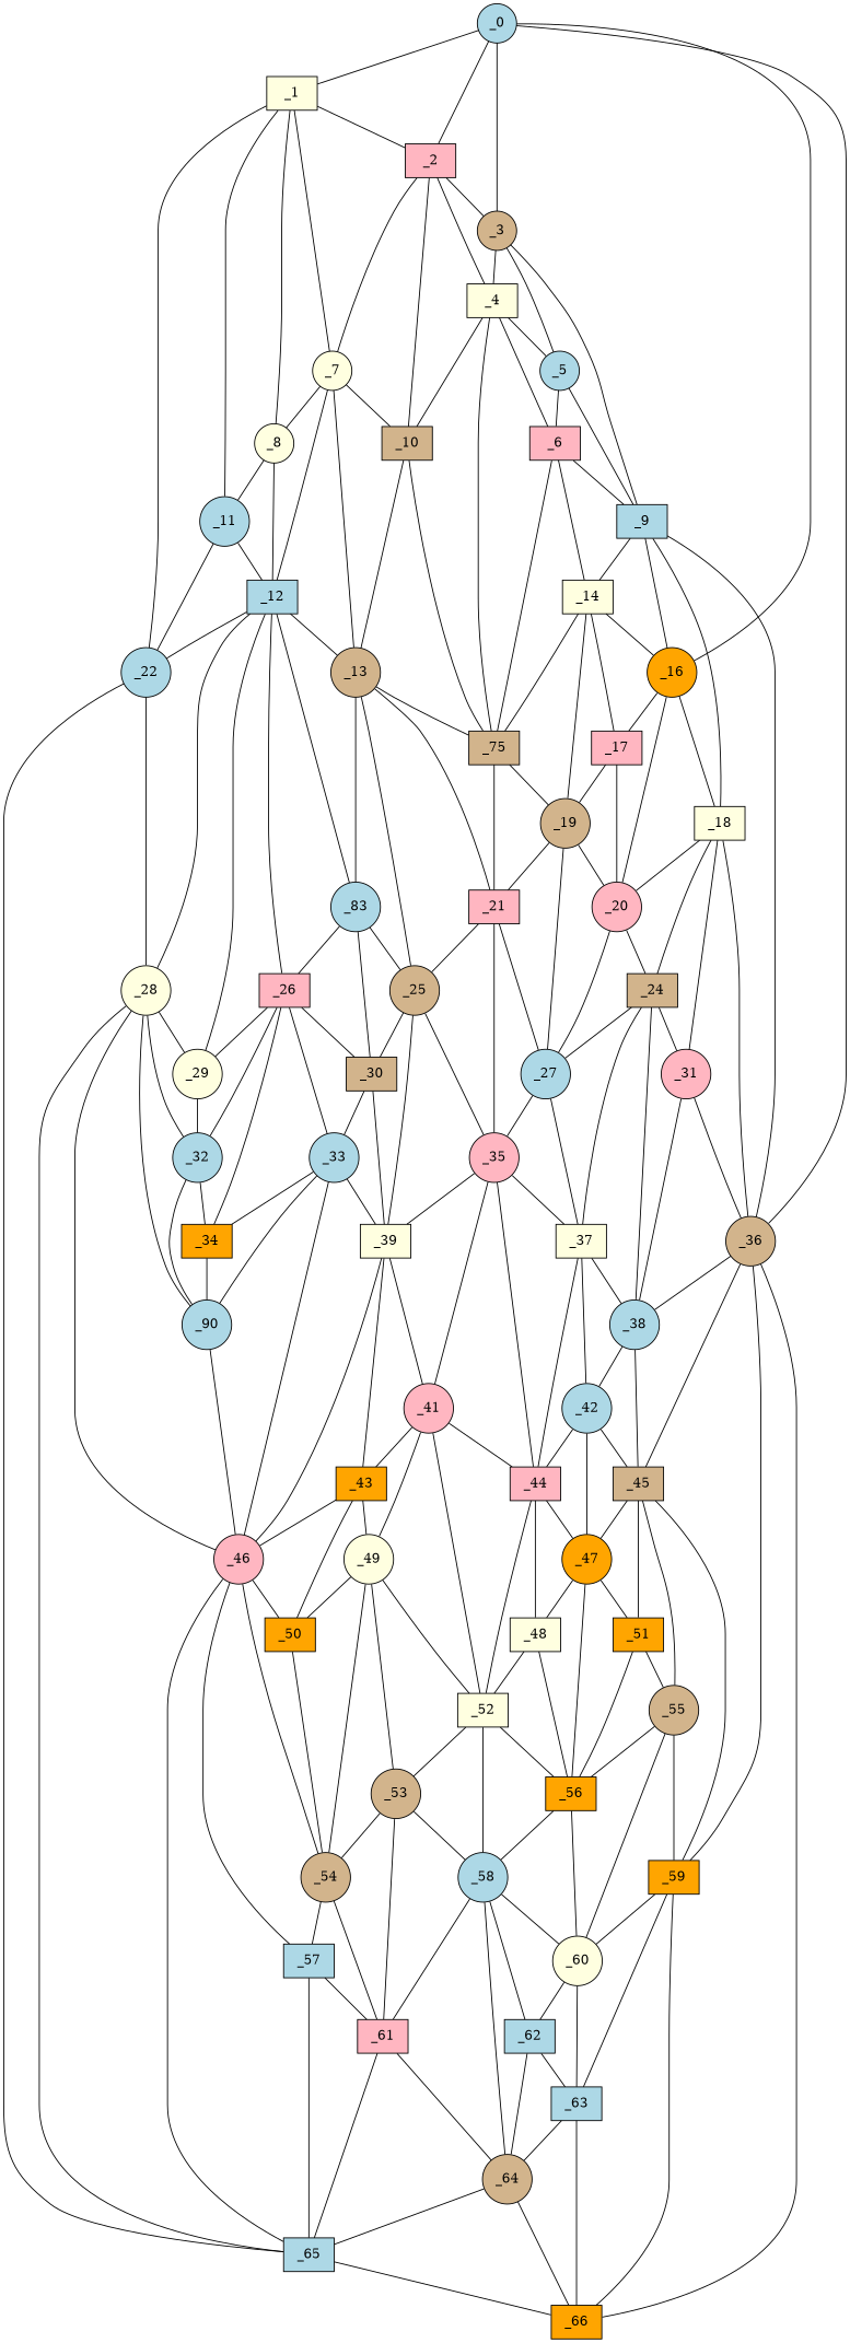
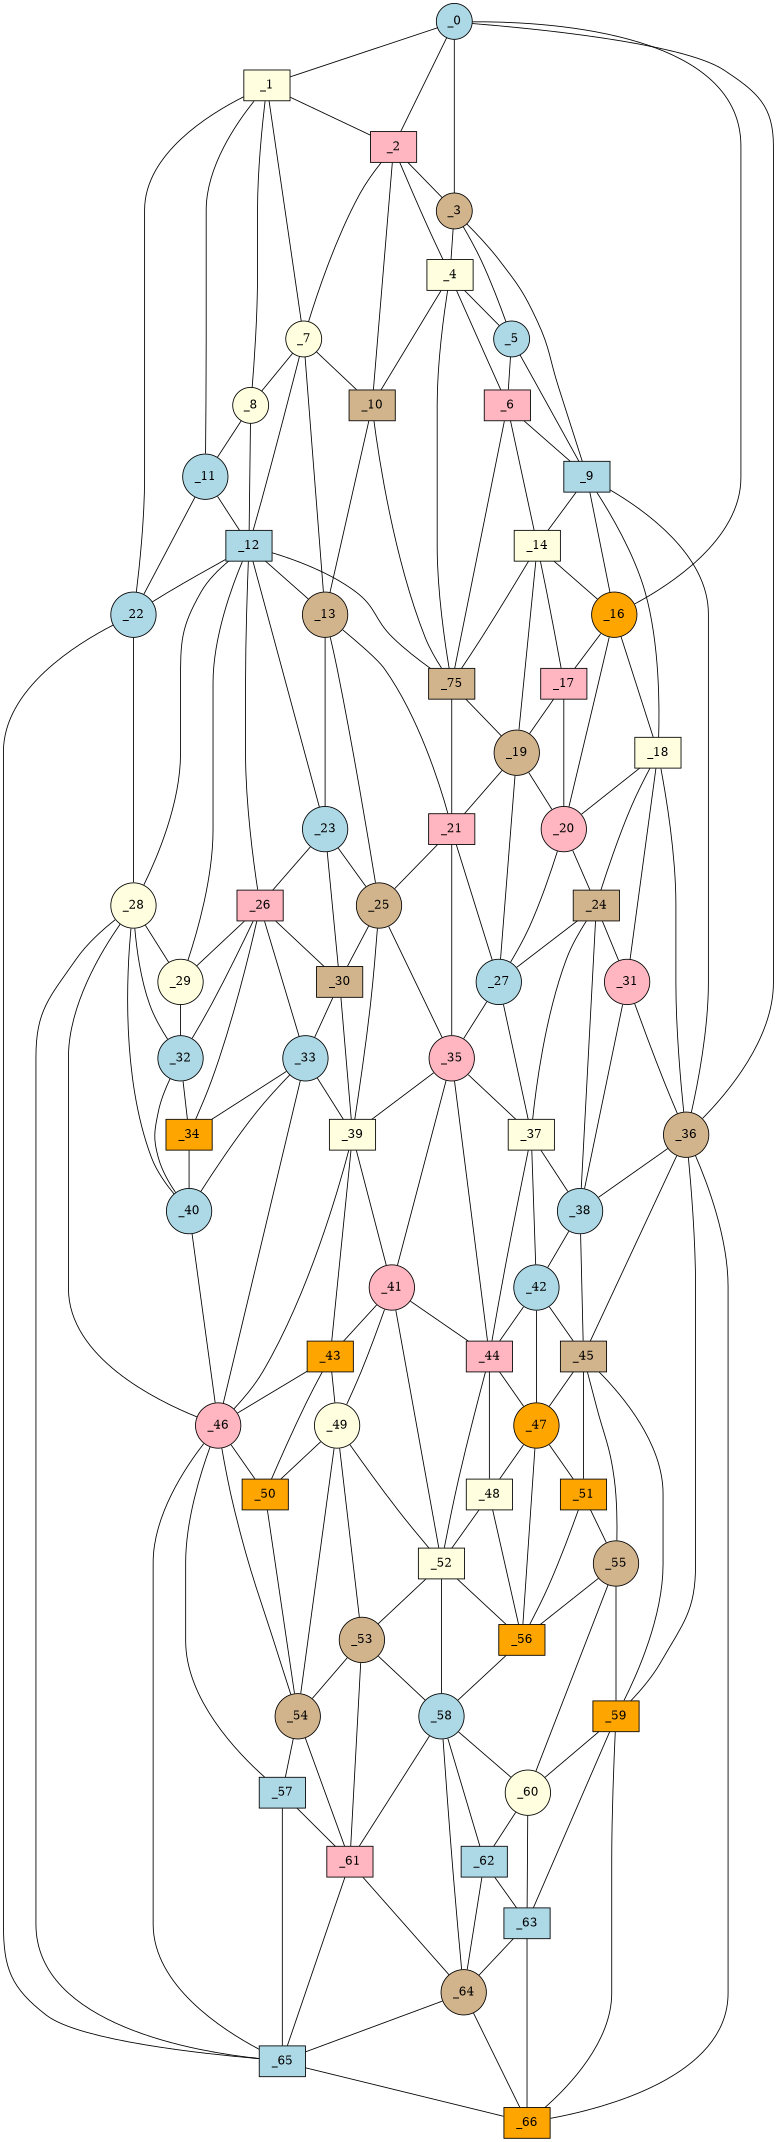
  graph {
    node [fillcolor=lightblue shape=circle style=filled x=33 y=42]
    edge [valence=2]
    _0 [x=7]
    _1 [fillcolor=lightyellow shape=box x=7 y=97]
    _2 [fillcolor=lightpink shape=box x=18 y=52]
    _3 [fillcolor=tan x=21 y=41]
    _36 [fillcolor=tan x=77 y=13]
    _16 [fillcolor=orange x=49 y=27]
    _7 [fillcolor=lightyellow y=84]
    _8 [fillcolor=lightyellow y=88]
    _11 [x=35 y=92]
    _22 [x=56 y=112]
    _4 [fillcolor=lightyellow shape=box x=28 y=54]
    _10 [fillcolor=tan shape=box x=35 y=70]
    _9 [shape=box x=34 y=31]
    _5 [x=29]
    _14 [fillcolor=lightyellow shape=box x=43 y=40]
    _18 [fillcolor=lightyellow shape=box x=54 y=23]
    _38 [x=79 y=25]
    _45 [fillcolor=tan shape=box x=87 y=20]
    _59 [fillcolor=orange shape=box x=112 y=23]
    _66 [fillcolor=orange shape=box x=125 y=25]
    _12 [shape=box x=41 y=86]
    _13 [fillcolor=tan x=42 y=73]
    _28 [fillcolor=lightyellow x=65 y=102]
    _65 [shape=box x=123 y=80]
    _6 [fillcolor=lightpink shape=box y=44]
    n26 [fillcolor=tan label=_75 shape=box x=44 y=55]
    _19 [fillcolor=tan x=55 y=46]
    _17 [fillcolor=lightpink shape=box x=49 y=39]
    _20 [fillcolor=lightpink x=56 y=34]
    _24 [fillcolor=tan shape=box x=63 y=27]
    _31 [fillcolor=lightpink x=69 y=19]
    _42 [x=84 y=34]
    _47 [fillcolor=orange x=90 y=33]
    _51 [fillcolor=orange shape=box x=96 y=28]
    _55 [fillcolor=tan x=105 y=26]
    _60 [fillcolor=lightyellow x=112 y=38]
    _63 [shape=box x=119 y=39]
-   _23 [x=61 y=75 label=_83]
+   _23 [x=61 y=75]
    _26 [fillcolor=lightpink shape=box x=63 y=82]
    _29 [fillcolor=lightyellow x=66 y=95]
    _21 [fillcolor=lightpink shape=box x=56 y=58]
    _25 [fillcolor=tan x=63 y=67]
    _32 [x=71 y=93]
-   _40 [x=81 y=88 label=_90]
+   _40 [x=81 y=88]
    _46 [fillcolor=lightpink x=87 y=85]
    _27 [x=65]
    _35 [fillcolor=lightpink x=75 y=53]
    _30 [fillcolor=tan shape=box x=68 y=75]
    _33 [x=74 y=77]
    _34 [fillcolor=orange shape=box x=74 y=87]
    _39 [fillcolor=lightyellow shape=box x=79 y=70]
    _37 [fillcolor=lightyellow shape=box x=77 y=34]
    _50 [fillcolor=orange shape=box x=94 y=76]
    _54 [fillcolor=tan x=104 y=77]
    _57 [shape=box x=110 y=77]
    _41 [fillcolor=lightpink x=83 y=58]
    _44 [fillcolor=lightpink shape=box x=85 y=47]
    _43 [fillcolor=orange shape=box x=84 y=68]
    _49 [fillcolor=lightyellow x=94 y=68]
    _52 [fillcolor=lightyellow shape=box x=99 y=55]
    _48 [fillcolor=lightyellow shape=box x=94 y=45]
    _61 [fillcolor=lightpink shape=box x=112 y=73]
    _53 [fillcolor=tan x=101 y=64]
    _56 [fillcolor=orange shape=box x=106 y=37]
    _58 [x=111 y=55]
    _62 [shape=box x=116 y=53]
    _64 [fillcolor=tan x=121 y=71]
    _0 -- _1 [valence=1]
    _0 -- _2
    _0 -- _3 [valence=1]
    _0 -- _36 [valence=1]
    _0 -- _16 [valence=1]
    _1 -- _2 [valence=1]
    _1 -- _7
    _1 -- _8
    _1 -- _11
    _1 -- _22 [valence=1]
    _2 -- _3 [valence=1]
    _2 -- _7
    _2 -- _4
    _2 -- _10
    _3 -- _4
    _3 -- _9 [valence=1]
    _3 -- _5
    _36 -- _38 [valence=1]
    _36 -- _45
    _36 -- _59
    _36 -- _66 [valence=1]
    _16 -- _18
    _16 -- _17
    _16 -- _20
    _7 -- _8
    _7 -- _10
    _7 -- _12
    _7 -- _13
    _8 -- _11
    _8 -- _12
    _11 -- _22
    _11 -- _12
    _22 -- _28
    _22 -- _65 [valence=1]
    _4 -- _10 [valence=1]
    _4 -- _5
    _4 -- _6
    _4 -- n26 [valence=1]
    _10 -- _13
    _10 -- n26
    _9 -- _36
    _9 -- _16
    _9 -- _14
    _9 -- _18
    _5 -- _9
    _5 -- _6
    _14 -- _16 [valence=1]
    _14 -- n26
    _14 -- _19 [valence=1]
    _14 -- _17 [valence=1]
    _18 -- _36 [valence=1]
    _18 -- _20
    _18 -- _24 [valence=1]
    _18 -- _31
    _38 -- _45
    _38 -- _42 [valence=1]
    _45 -- _59 [valence=1]
    _45 -- _47
    _45 -- _51
    _45 -- _55
    _59 -- _66 [valence=1]
    _59 -- _60 [valence=1]
    _59 -- _63
    _12 -- _22
    _12 -- _13
    _12 -- _28
    _12 -- _23
    _12 -- _26
    _12 -- _29 [valence=1]
-   _13 -- n26
+   _12 -- n26
    _13 -- _23
    _13 -- _21 [valence=1]
    _13 -- _25
    _28 -- _65
    _28 -- _29 [valence=1]
    _28 -- _32
    _28 -- _40
    _28 -- _46
    _65 -- _66 [valence=1]
    _6 -- _9
    _6 -- _14 [valence=1]
    _6 -- n26
    n26 -- _19
    n26 -- _21
    _19 -- _20
    _19 -- _21
    _19 -- _27 [valence=1]
    _17 -- _19
    _17 -- _20 [valence=1]
    _20 -- _24
    _20 -- _27 [valence=1]
    _24 -- _38
    _24 -- _31 [valence=1]
    _24 -- _27
    _24 -- _37
    _31 -- _36 [valence=1]
    _31 -- _38
    _42 -- _45
    _42 -- _47
    _42 -- _44
    _47 -- _51
    _47 -- _48 [valence=1]
    _47 -- _56 [valence=1]
    _51 -- _55
    _51 -- _56
    _55 -- _59 [valence=1]
    _55 -- _60
    _55 -- _56
    _60 -- _63
    _60 -- _62
    _63 -- _66 [valence=1]
    _63 -- _64
    _23 -- _26
    _23 -- _25 [valence=1]
    _23 -- _30
    _26 -- _29
    _26 -- _32 [valence=1]
    _26 -- _30
    _26 -- _33
    _26 -- _34
    _29 -- _32
    _21 -- _25 [valence=1]
    _21 -- _27
    _21 -- _35
    _25 -- _35 [valence=1]
    _25 -- _30 [valence=1]
    _25 -- _39
    _32 -- _40 [valence=1]
    _32 -- _34 [valence=1]
    _40 -- _46 [valence=1]
    _46 -- _65 [valence=1]
    _46 -- _50
    _46 -- _54
    _46 -- _57
    _27 -- _35 [valence=1]
    _27 -- _37 [valence=1]
    _35 -- _39
    _35 -- _37 [valence=1]
    _35 -- _41
    _35 -- _44
    _30 -- _33 [valence=1]
    _30 -- _39 [valence=1]
    _33 -- _40 [valence=1]
    _33 -- _46 [valence=1]
    _33 -- _34 [valence=1]
    _33 -- _39
    _34 -- _40
    _39 -- _46
    _39 -- _41
    _39 -- _43
    _37 -- _38
    _37 -- _42
    _37 -- _44
    _50 -- _54 [valence=1]
    _54 -- _57
    _54 -- _61
    _57 -- _65
    _57 -- _61
    _41 -- _44 [valence=1]
    _41 -- _43
    _41 -- _49
    _41 -- _52 [valence=1]
    _44 -- _47
    _44 -- _52
    _44 -- _48
    _43 -- _46
    _43 -- _50
    _43 -- _49 [valence=1]
    _49 -- _50 [valence=1]
    _49 -- _54
    _49 -- _52
    _49 -- _53
    _52 -- _53 [valence=1]
    _52 -- _56
    _52 -- _58 [valence=1]
    _48 -- _52
    _48 -- _56 [valence=1]
    _61 -- _65 [valence=1]
    _61 -- _64
    _53 -- _54 [valence=1]
    _53 -- _61
    _53 -- _58 [valence=1]
-   _56 -- _60 [valence=1]
    _56 -- _58
    _58 -- _60
    _58 -- _61 [valence=1]
    _58 -- _62
    _58 -- _64
    _62 -- _63
    _62 -- _64
    _64 -- _66
    _64 -- _65
  }
